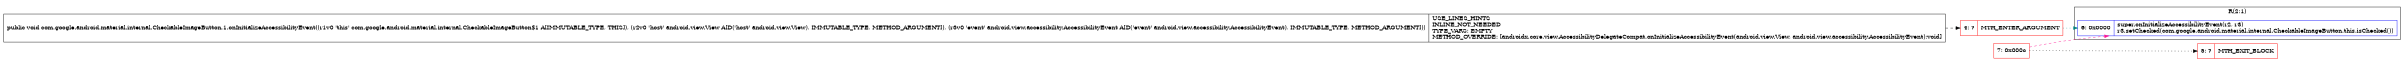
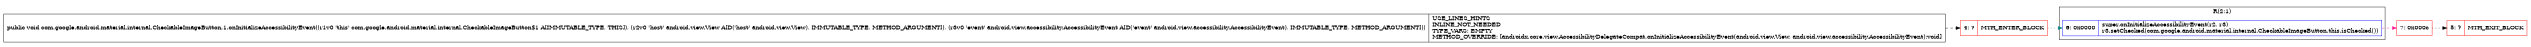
  digraph {
    rankdir=LR
    node [color=red shape=record]
    edge [color=black style=dashed]
    n1 [color=blue label="{6\:\ 0x0000|super.onInitializeAccessibilityEvent(r2, r3)\lr3.setChecked(com.google.android.material.internal.CheckableImageButton.this.isChecked())\l}"]
    n2 [label="{7\:\ 0x000c}"]
    n3 [label="{5\:\ ?|MTH_EXIT_BLOCK\l}"]
-   n4 [label="{4\:\ ?|MTH_ENTER_ARGUMENT\l}"]
+   n4 [label="{4\:\ ?|MTH_ENTER_BLOCK\l}"]
    n5 [label="{public void com.google.android.material.internal.CheckableImageButton.1.onInitializeAccessibilityEvent((r1v0 'this' com.google.android.material.internal.CheckableImageButton$1 A[IMMUTABLE_TYPE, THIS]), (r2v0 'host' android.view.View A[D('host' android.view.View), IMMUTABLE_TYPE, METHOD_ARGUMENT]), (r3v0 'event' android.view.accessibility.AccessibilityEvent A[D('event' android.view.accessibility.AccessibilityEvent), IMMUTABLE_TYPE, METHOD_ARGUMENT]))  | USE_LINES_HINTS\lINLINE_NOT_NEEDED\lTYPE_VARS: EMPTY\lMETHOD_OVERRIDE: [androidx.core.view.AccessibilityDelegateCompat.onInitializeAccessibilityEvent(android.view.View, android.view.accessibility.AccessibilityEvent):void]\l}" color=""]
    subgraph cluster_1 {
      label="R(2:1)"
      n1
    }
-   n2 -> n1 [color=deeppink]
+   n1 -> n2 [color=deeppink]
    n2 -> n3 [style=dotted]
    n4 -> n1 [color=teal style=dotted]
    n5 -> n4
  }
